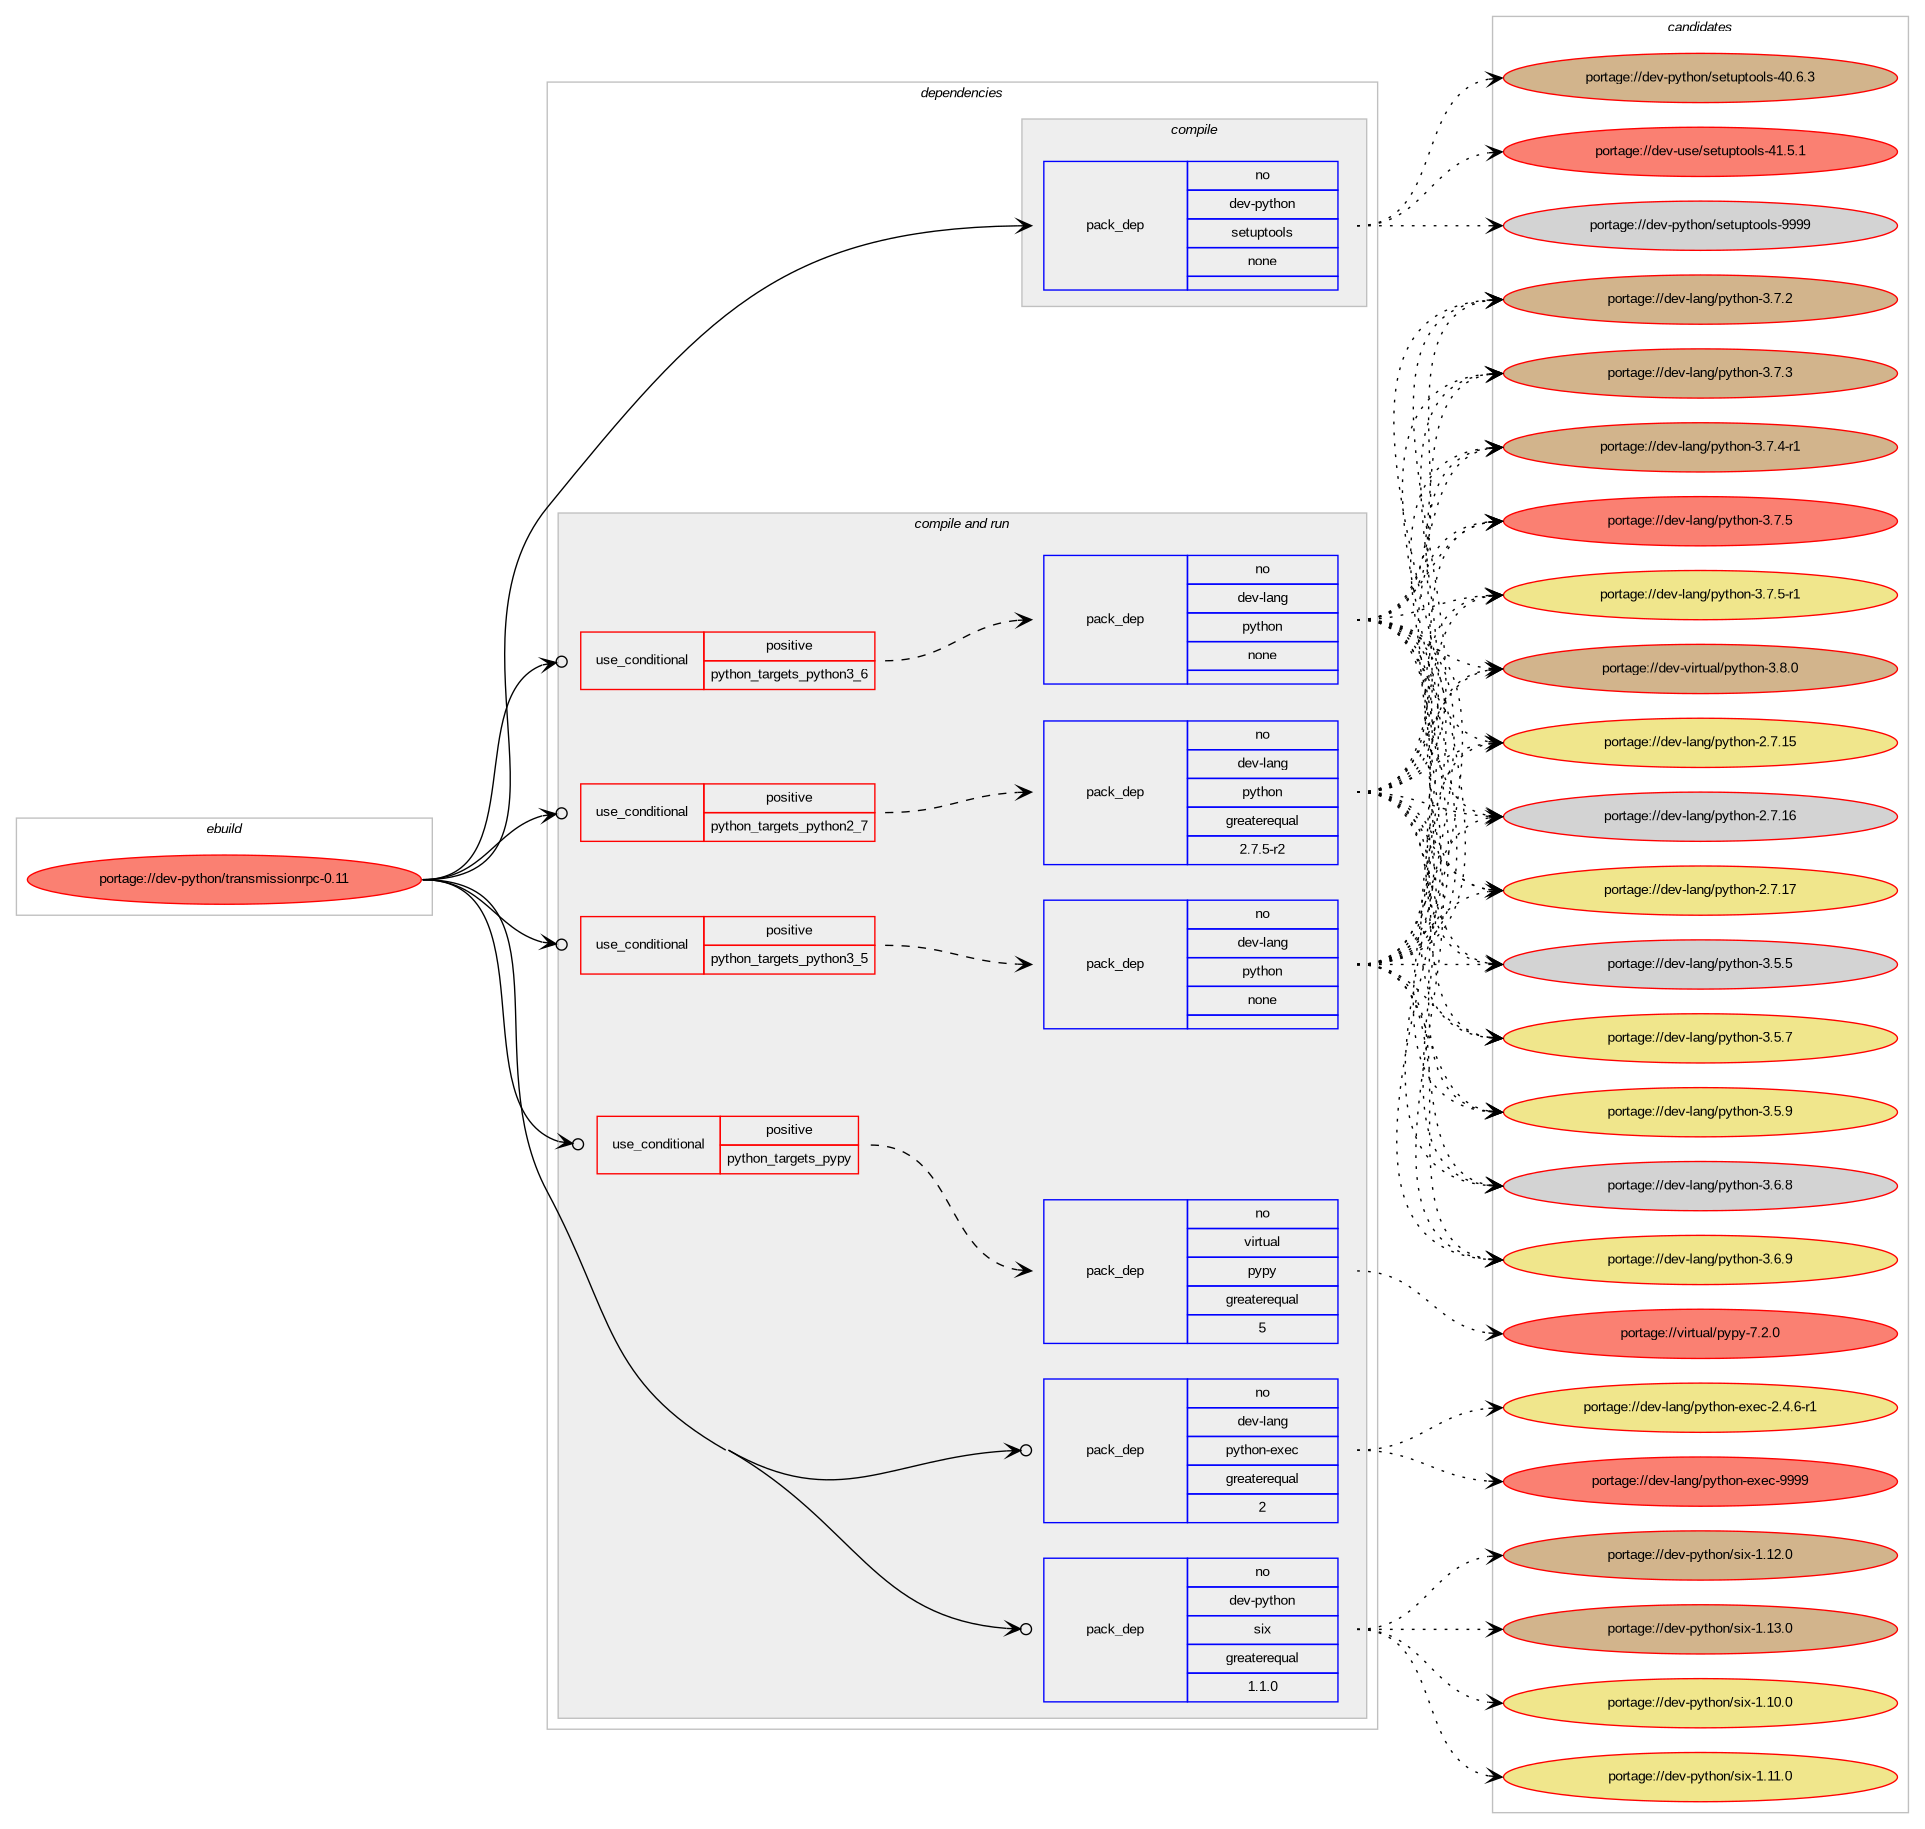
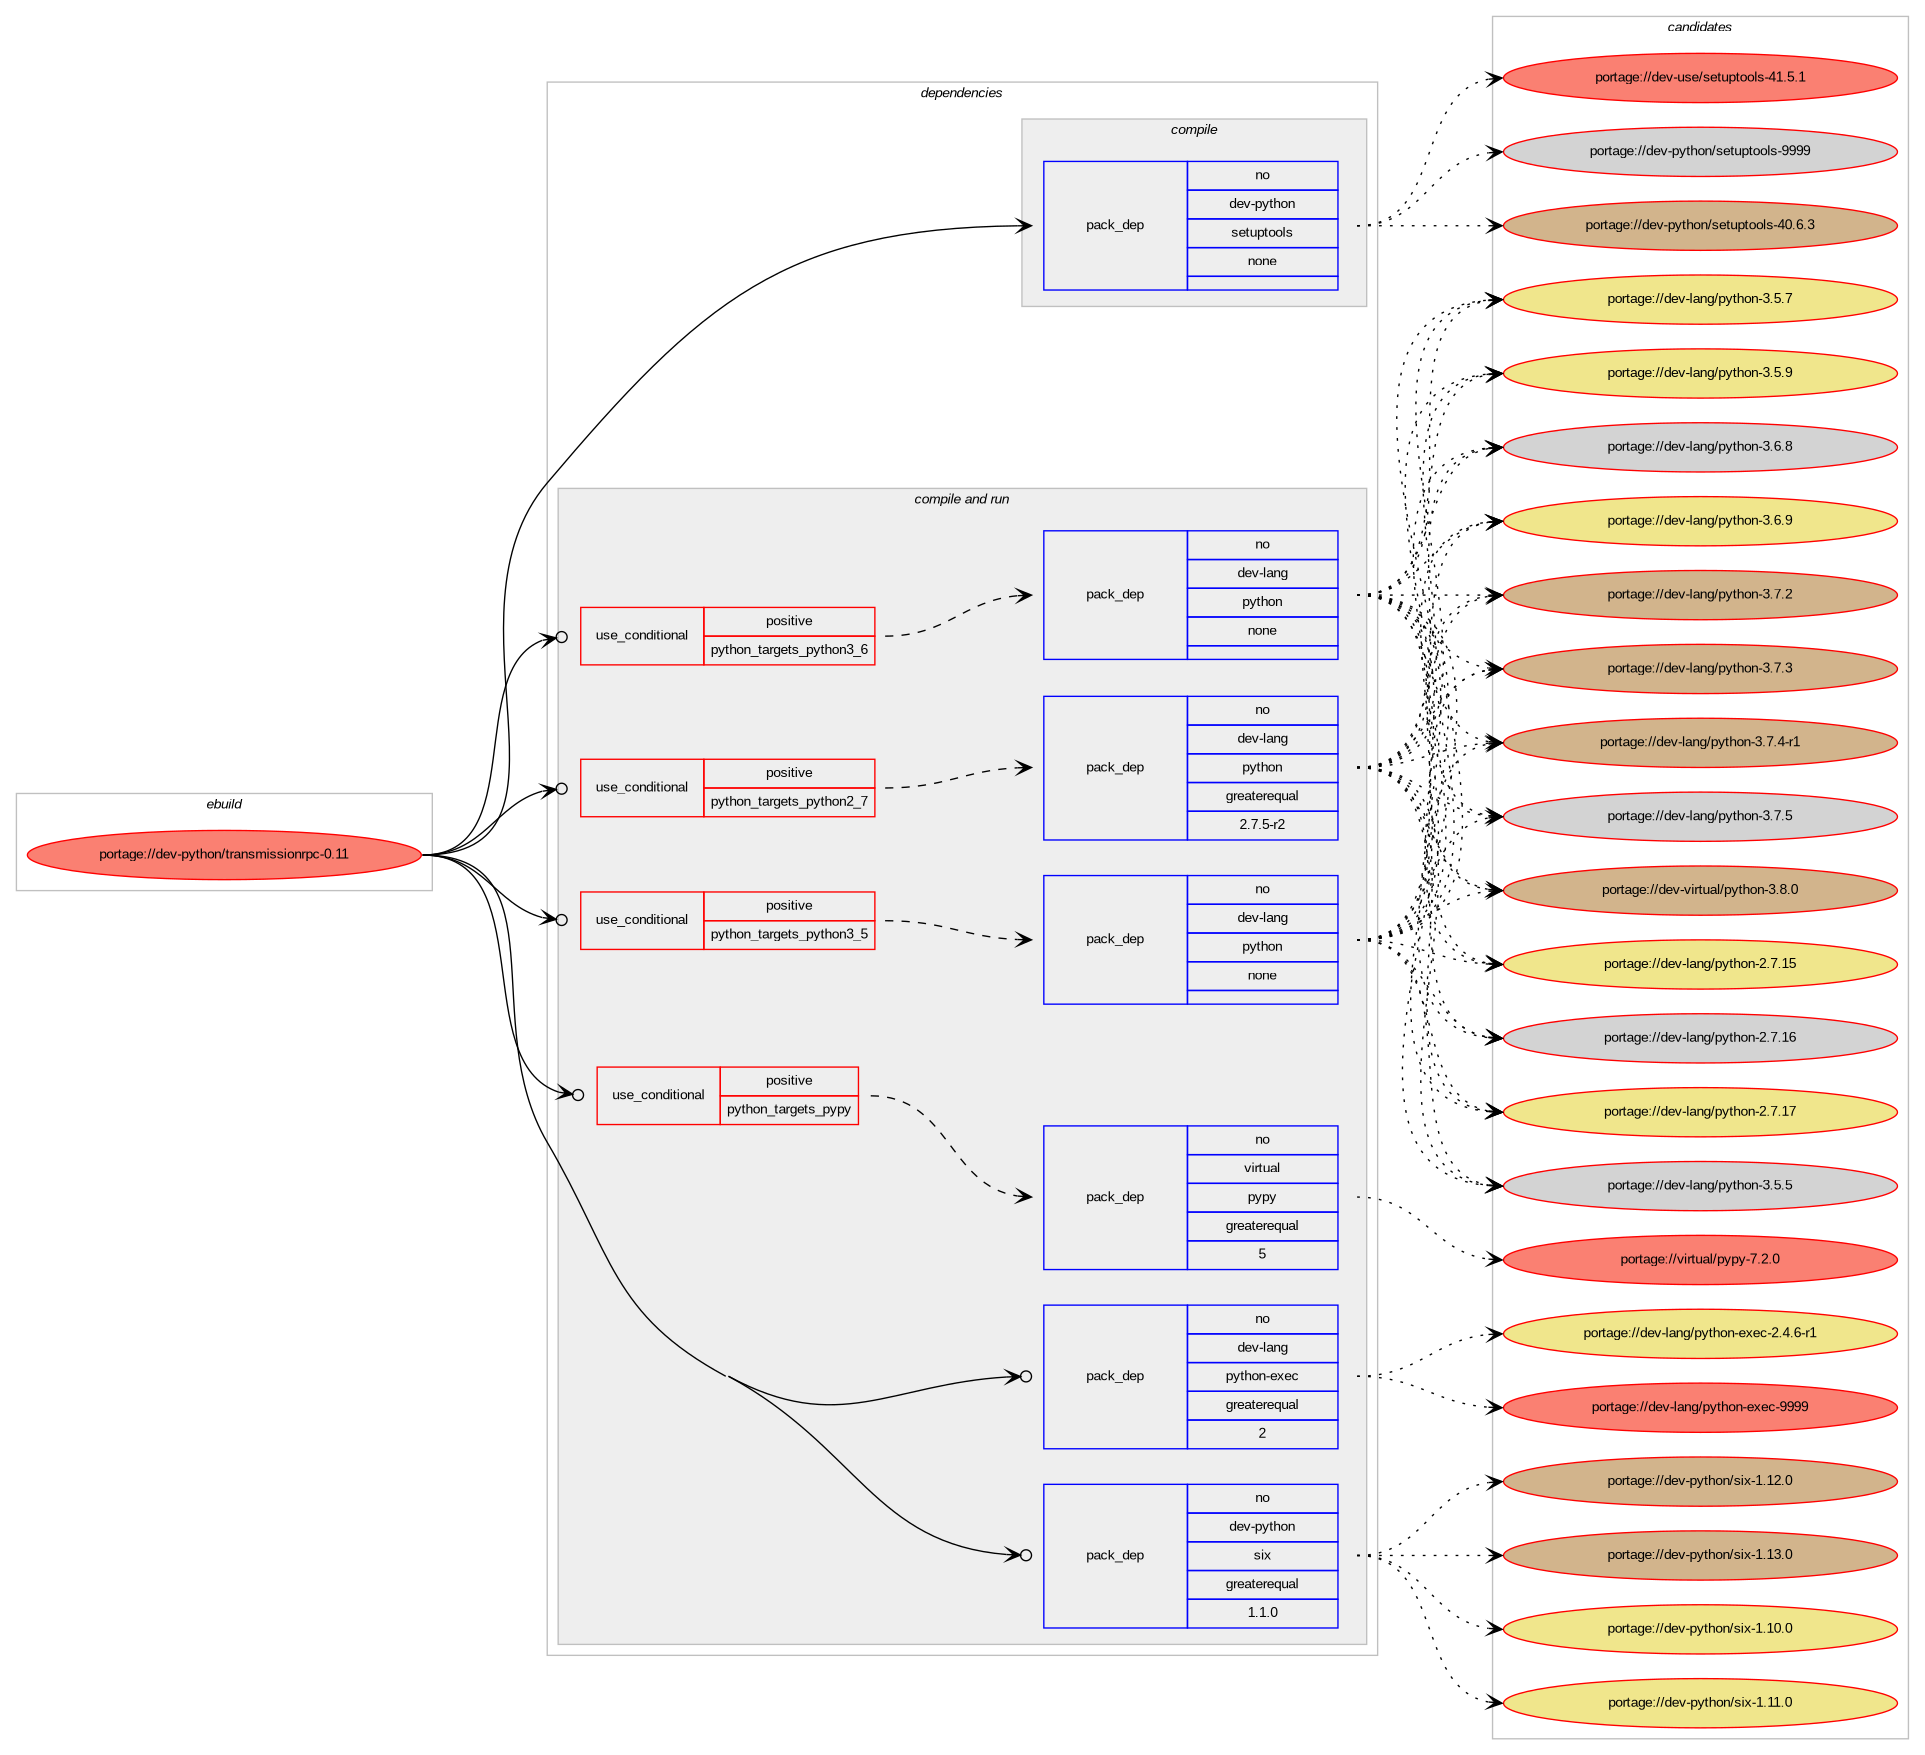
  digraph {
    compound=true
    concentrate=true
    fontname="Liberation Sans"
    fontsize=10
    newrank=true
    rankdir=LR
    ranksep=1.5
    node [color=red fontname="Liberation Sans" fontsize=10 style=filled]
    edge [arrowhead=vee fontname="Liberation Sans" headport=w style=dotted tailport=e weight=100]
    n1 [fillcolor=salmon label="portage://dev-python/transmissionrpc-0.11" width=4]
    n2 [color=blue label=<<TABLE BORDER="0" CELLBORDER="1" CELLSPACING="0" CELLPADDING="4" WIDTH="220"><TR><TD ROWSPAN="6" CELLPADDING="30">pack_dep</TD></TR><TR><TD WIDTH="110">no</TD></TR><TR><TD>dev-python</TD></TR><TR><TD>setuptools</TD></TR><TR><TD>none</TD></TR><TR><TD></TD></TR></TABLE>> shape=none style=""]
    n3 [color=blue label=<<TABLE BORDER="0" CELLBORDER="1" CELLSPACING="0" CELLPADDING="4" WIDTH="220"><TR><TD ROWSPAN="6" CELLPADDING="30">pack_dep</TD></TR><TR><TD WIDTH="110">no</TD></TR><TR><TD>virtual</TD></TR><TR><TD>pypy</TD></TR><TR><TD>greaterequal</TD></TR><TR><TD>5</TD></TR></TABLE>> shape=none style=""]
    n4 [label=<<TABLE BORDER="0" CELLBORDER="1" CELLSPACING="0" CELLPADDING="4"><TR><TD ROWSPAN="3" CELLPADDING="10">use_conditional</TD></TR><TR><TD>positive</TD></TR><TR><TD>python_targets_pypy</TD></TR></TABLE>> shape=none style=""]
    n5 [color=blue label=<<TABLE BORDER="0" CELLBORDER="1" CELLSPACING="0" CELLPADDING="4" WIDTH="220"><TR><TD ROWSPAN="6" CELLPADDING="30">pack_dep</TD></TR><TR><TD WIDTH="110">no</TD></TR><TR><TD>dev-lang</TD></TR><TR><TD>python</TD></TR><TR><TD>greaterequal</TD></TR><TR><TD>2.7.5-r2</TD></TR></TABLE>> shape=none style=""]
    n6 [label=<<TABLE BORDER="0" CELLBORDER="1" CELLSPACING="0" CELLPADDING="4"><TR><TD ROWSPAN="3" CELLPADDING="10">use_conditional</TD></TR><TR><TD>positive</TD></TR><TR><TD>python_targets_python2_7</TD></TR></TABLE>> shape=none style=""]
    n7 [color=blue label=<<TABLE BORDER="0" CELLBORDER="1" CELLSPACING="0" CELLPADDING="4" WIDTH="220"><TR><TD ROWSPAN="6" CELLPADDING="30">pack_dep</TD></TR><TR><TD WIDTH="110">no</TD></TR><TR><TD>dev-lang</TD></TR><TR><TD>python</TD></TR><TR><TD>none</TD></TR><TR><TD></TD></TR></TABLE>> shape=none style=""]
    n8 [label=<<TABLE BORDER="0" CELLBORDER="1" CELLSPACING="0" CELLPADDING="4"><TR><TD ROWSPAN="3" CELLPADDING="10">use_conditional</TD></TR><TR><TD>positive</TD></TR><TR><TD>python_targets_python3_5</TD></TR></TABLE>> shape=none style=""]
    n9 [color=blue label=<<TABLE BORDER="0" CELLBORDER="1" CELLSPACING="0" CELLPADDING="4" WIDTH="220"><TR><TD ROWSPAN="6" CELLPADDING="30">pack_dep</TD></TR><TR><TD WIDTH="110">no</TD></TR><TR><TD>dev-lang</TD></TR><TR><TD>python</TD></TR><TR><TD>none</TD></TR><TR><TD></TD></TR></TABLE>> shape=none style=""]
    n10 [label=<<TABLE BORDER="0" CELLBORDER="1" CELLSPACING="0" CELLPADDING="4"><TR><TD ROWSPAN="3" CELLPADDING="10">use_conditional</TD></TR><TR><TD>positive</TD></TR><TR><TD>python_targets_python3_6</TD></TR></TABLE>> shape=none style=""]
    n11 [color=blue label=<<TABLE BORDER="0" CELLBORDER="1" CELLSPACING="0" CELLPADDING="4" WIDTH="220"><TR><TD ROWSPAN="6" CELLPADDING="30">pack_dep</TD></TR><TR><TD WIDTH="110">no</TD></TR><TR><TD>dev-lang</TD></TR><TR><TD>python-exec</TD></TR><TR><TD>greaterequal</TD></TR><TR><TD>2</TD></TR></TABLE>> shape=none style=""]
    n12 [color=blue label=<<TABLE BORDER="0" CELLBORDER="1" CELLSPACING="0" CELLPADDING="4" WIDTH="220"><TR><TD ROWSPAN="6" CELLPADDING="30">pack_dep</TD></TR><TR><TD WIDTH="110">no</TD></TR><TR><TD>dev-python</TD></TR><TR><TD>six</TD></TR><TR><TD>greaterequal</TD></TR><TR><TD>1.1.0</TD></TR></TABLE>> shape=none style=""]
    n13 [fillcolor=tan label="portage://dev-python/setuptools-40.6.3" width=4]
    n14 [fillcolor=salmon label="portage://dev-use/setuptools-41.5.1" width=4]
    n15 [fillcolor=lightgrey label="portage://dev-python/setuptools-9999" width=4]
    n16 [fillcolor=salmon label="portage://virtual/pypy-7.2.0" width=4]
    n17 [fillcolor=khaki label="portage://dev-lang/python-2.7.15" width=4]
    n18 [fillcolor=lightgrey label="portage://dev-lang/python-2.7.16" width=4]
    n19 [fillcolor=khaki label="portage://dev-lang/python-2.7.17" width=4]
    n20 [fillcolor=lightgrey label="portage://dev-lang/python-3.5.5" width=4]
    n21 [fillcolor=khaki label="portage://dev-lang/python-3.5.7" width=4]
    n22 [fillcolor=khaki label="portage://dev-lang/python-3.5.9" width=4]
    n23 [fillcolor=lightgrey label="portage://dev-lang/python-3.6.8" width=4]
    n24 [fillcolor=khaki label="portage://dev-lang/python-3.6.9" width=4]
    n25 [fillcolor=tan label="portage://dev-lang/python-3.7.2" width=4]
    n26 [fillcolor=tan label="portage://dev-lang/python-3.7.3" width=4]
    n27 [fillcolor=tan label="portage://dev-lang/python-3.7.4-r1" width=4]
-   n28 [fillcolor=salmon label="portage://dev-lang/python-3.7.5" width=4]
-   n29 [fillcolor=khaki label="portage://dev-lang/python-3.7.5-r1" width=4]
+   n28 [fillcolor=lightgrey label="portage://dev-lang/python-3.7.5" width=4]
    n30 [fillcolor=tan label="portage://dev-virtual/python-3.8.0" width=4]
    n31 [fillcolor=khaki label="portage://dev-lang/python-exec-2.4.6-r1" width=4]
    n32 [fillcolor=salmon label="portage://dev-lang/python-exec-9999" width=4]
    n33 [fillcolor=khaki label="portage://dev-python/six-1.10.0" width=4]
    n34 [fillcolor=khaki label="portage://dev-python/six-1.11.0" width=4]
    n35 [fillcolor=tan label="portage://dev-python/six-1.12.0" width=4]
    n36 [fillcolor=tan label="portage://dev-python/six-1.13.0" width=4]
    subgraph cluster_1 {
      color=gray
      label=<<i>ebuild</i>>
      rank=same
      n1
    }
    subgraph cluster_2 {
      color=gray
      label=<<i>dependencies</i>>
      subgraph cluster_3 {
        color=gray
        fillcolor="#eeeeee"
        label=<<i>compile</i>>
        style=filled
        subgraph sub_4 {
          color=gray
          fillcolor="#eeeeee"
          label=<<i>compile</i>>
          style=filled
          n2
        }
      }
      subgraph cluster_5 {
        color=gray
        fillcolor="#eeeeee"
        label=<<i>compile and run</i>>
        style=filled
        subgraph sub_6 {
          color=gray
          fillcolor="#eeeeee"
          label=<<i>compile and run</i>>
          style=filled
          n4
          subgraph sub_7 {
            color=gray
            fillcolor="#eeeeee"
            label=<<i>compile and run</i>>
            style=filled
            n3
          }
        }
        subgraph sub_8 {
          color=gray
          fillcolor="#eeeeee"
          label=<<i>compile and run</i>>
          style=filled
          n6
          subgraph sub_9 {
            color=gray
            fillcolor="#eeeeee"
            label=<<i>compile and run</i>>
            style=filled
            n5
          }
        }
        subgraph sub_10 {
          color=gray
          fillcolor="#eeeeee"
          label=<<i>compile and run</i>>
          style=filled
          n8
          subgraph sub_11 {
            color=gray
            fillcolor="#eeeeee"
            label=<<i>compile and run</i>>
            style=filled
            n7
          }
        }
        subgraph sub_12 {
          color=gray
          fillcolor="#eeeeee"
          label=<<i>compile and run</i>>
          style=filled
          n10
          subgraph sub_13 {
            color=gray
            fillcolor="#eeeeee"
            label=<<i>compile and run</i>>
            style=filled
            n9
          }
        }
        subgraph sub_14 {
          color=gray
          fillcolor="#eeeeee"
          label=<<i>compile and run</i>>
          style=filled
          n11
        }
        subgraph sub_15 {
          color=gray
          fillcolor="#eeeeee"
          label=<<i>compile and run</i>>
          style=filled
          n12
        }
      }
      subgraph cluster_16 {
        color=gray
        fillcolor="#eeeeee"
        label=<<i>run</i>>
        style=filled
      }
    }
    subgraph cluster_17 {
      color=gray
      label=<<i>candidates</i>>
      rank=same
      subgraph sub_18 {
        color=black
        label=<<i>candidates</i>>
        nodesep=1
        rank=same
        n13
        n14
        n15
      }
      subgraph sub_19 {
        color=black
        label=<<i>candidates</i>>
        nodesep=1
        rank=same
        n16
      }
      subgraph sub_20 {
        color=black
        label=<<i>candidates</i>>
        nodesep=1
        rank=same
        n17
        n18
        n19
        n20
        n21
        n22
        n23
        n24
        n25
        n26
        n27
        n28
-       n29
        n30
      }
      subgraph sub_21 {
        color=black
        label=<<i>candidates</i>>
        nodesep=1
        rank=same
        n17
        n18
        n19
        n20
        n21
        n22
        n23
        n24
        n25
        n26
        n27
        n28
-       n29
        n30
      }
      subgraph sub_22 {
        color=black
        label=<<i>candidates</i>>
        nodesep=1
        rank=same
        n17
        n18
        n19
        n20
        n21
        n22
        n23
        n24
        n25
        n26
        n27
        n28
-       n29
        n30
      }
      subgraph sub_23 {
        color=black
        label=<<i>candidates</i>>
        nodesep=1
        rank=same
        n31
        n32
      }
      subgraph sub_24 {
        color=black
        label=<<i>candidates</i>>
        nodesep=1
        rank=same
        n33
        n34
        n35
        n36
      }
    }
    n1 -> n2 [style=solid weight=20]
    n1 -> n4 [arrowhead=odotvee style=solid weight=20]
    n1 -> n6 [arrowhead=odotvee style=solid weight=20]
    n1 -> n8 [arrowhead=odotvee style=solid weight=20]
    n1 -> n10 [arrowhead=odotvee style=solid weight=20]
    n1 -> n11 [arrowhead=odotvee style=solid weight=20]
    n1 -> n12 [arrowhead=odotvee style=solid weight=20]
    n2 -> n13
    n2 -> n14
    n2 -> n15
    n3 -> n16
    n4 -> n3 [style=dashed weight=20]
    n5 -> n17
    n5 -> n18
    n5 -> n19
    n5 -> n20
    n5 -> n21
    n5 -> n22
    n5 -> n23
    n5 -> n24
    n5 -> n25
    n5 -> n26
    n5 -> n27
    n5 -> n28
-   n5 -> n29
    n5 -> n30
    n6 -> n5 [style=dashed weight=20]
    n7 -> n17
    n7 -> n18
    n7 -> n19
    n7 -> n20
    n7 -> n21
    n7 -> n22
    n7 -> n23
    n7 -> n24
    n7 -> n25
    n7 -> n26
    n7 -> n27
    n7 -> n28
-   n7 -> n29
    n7 -> n30
    n8 -> n7 [style=dashed weight=20]
    n9 -> n17
    n9 -> n18
    n9 -> n19
    n9 -> n20
    n9 -> n21
    n9 -> n22
    n9 -> n23
    n9 -> n24
    n9 -> n25
    n9 -> n26
    n9 -> n27
    n9 -> n28
-   n9 -> n29
    n9 -> n30
    n10 -> n9 [style=dashed weight=20]
    n11 -> n31
    n11 -> n32
    n12 -> n33
    n12 -> n34
    n12 -> n35
    n12 -> n36
  }
